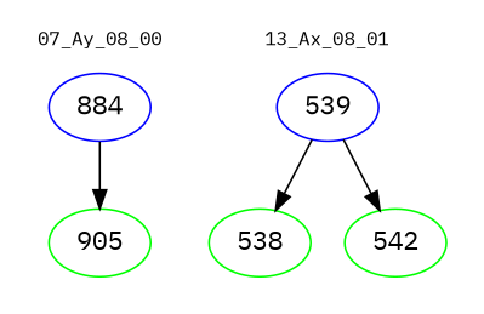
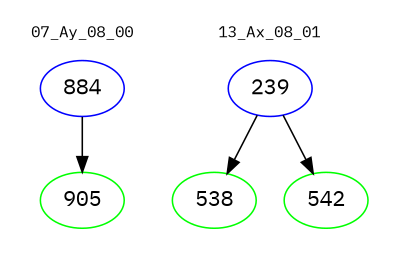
  digraph {
    fontname="IBM Plex Mono"
    node [color=green fontname="IBM Plex Mono"]
    edge [color=black fontname="IBM Plex Mono"]
    n1 [color=blue label=884]
    n2 [label=905]
-   n3 [color=blue label=539]
+   n3 [color=blue label=239]
    n4 [label=538]
    n5 [label=542]
    subgraph cluster_1 {
      color=white
      fontsize=10
      label="07_Ay_08_00"
      n1
      n2
    }
    subgraph cluster_2 {
      color=white
      fontsize=10
      label="13_Ax_08_01"
      n3
      n4
      n5
    }
    n1 -> n2
    n3 -> n4
    n3 -> n5
  }
